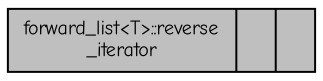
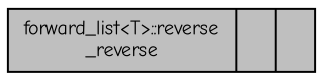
  digraph {
    rankdir=LR
    fontname="Comic Neue"
-   n1 [color=black fillcolor=grey75 fontcolor=black fontname="Comic Neue" fontsize=10 height=0.2 label="{forward_list\<T\>::reverse\l_iterator\n||}" shape=record style=filled width=0.4]
+   n1 [color=black fillcolor=grey75 fontcolor=black fontname="Comic Neue" fontsize=10 height=0.2 label="{forward_list\<T\>::reverse\l_reverse\n||}" shape=record style=filled width=0.4]
  }
